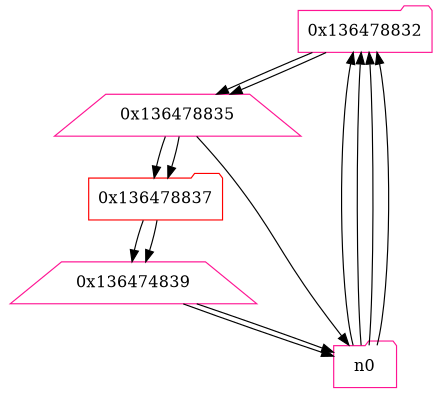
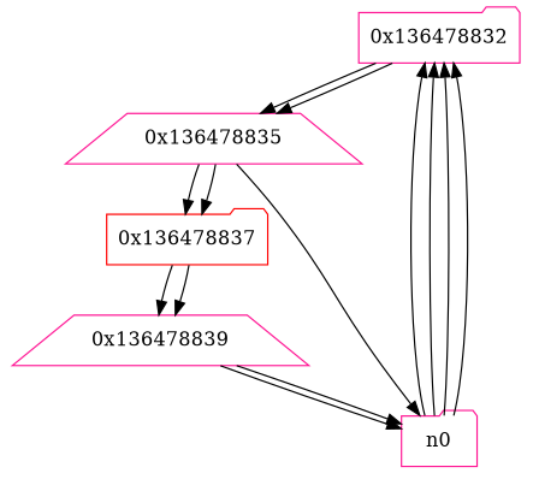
  digraph {
    node [color=deeppink shape=folder]
    n1 [label="0x136478832"]
    n2 [label="0x136478835" shape=trapezium]
    n3 [color=red label="0x136478837"]
    n0
-   n4 [label="0x136474839" shape=trapezium]
+   n4 [label="0x136478839" shape=trapezium]
    n1 -> n2
    n1 -> n2
    n2 -> n3
    n2 -> n3
    n2 -> n0
    n3 -> n4
    n3 -> n4
    n0 -> n1
    n0 -> n1
    n0 -> n1
    n0 -> n1
    n4 -> n0
    n4 -> n0
  }
